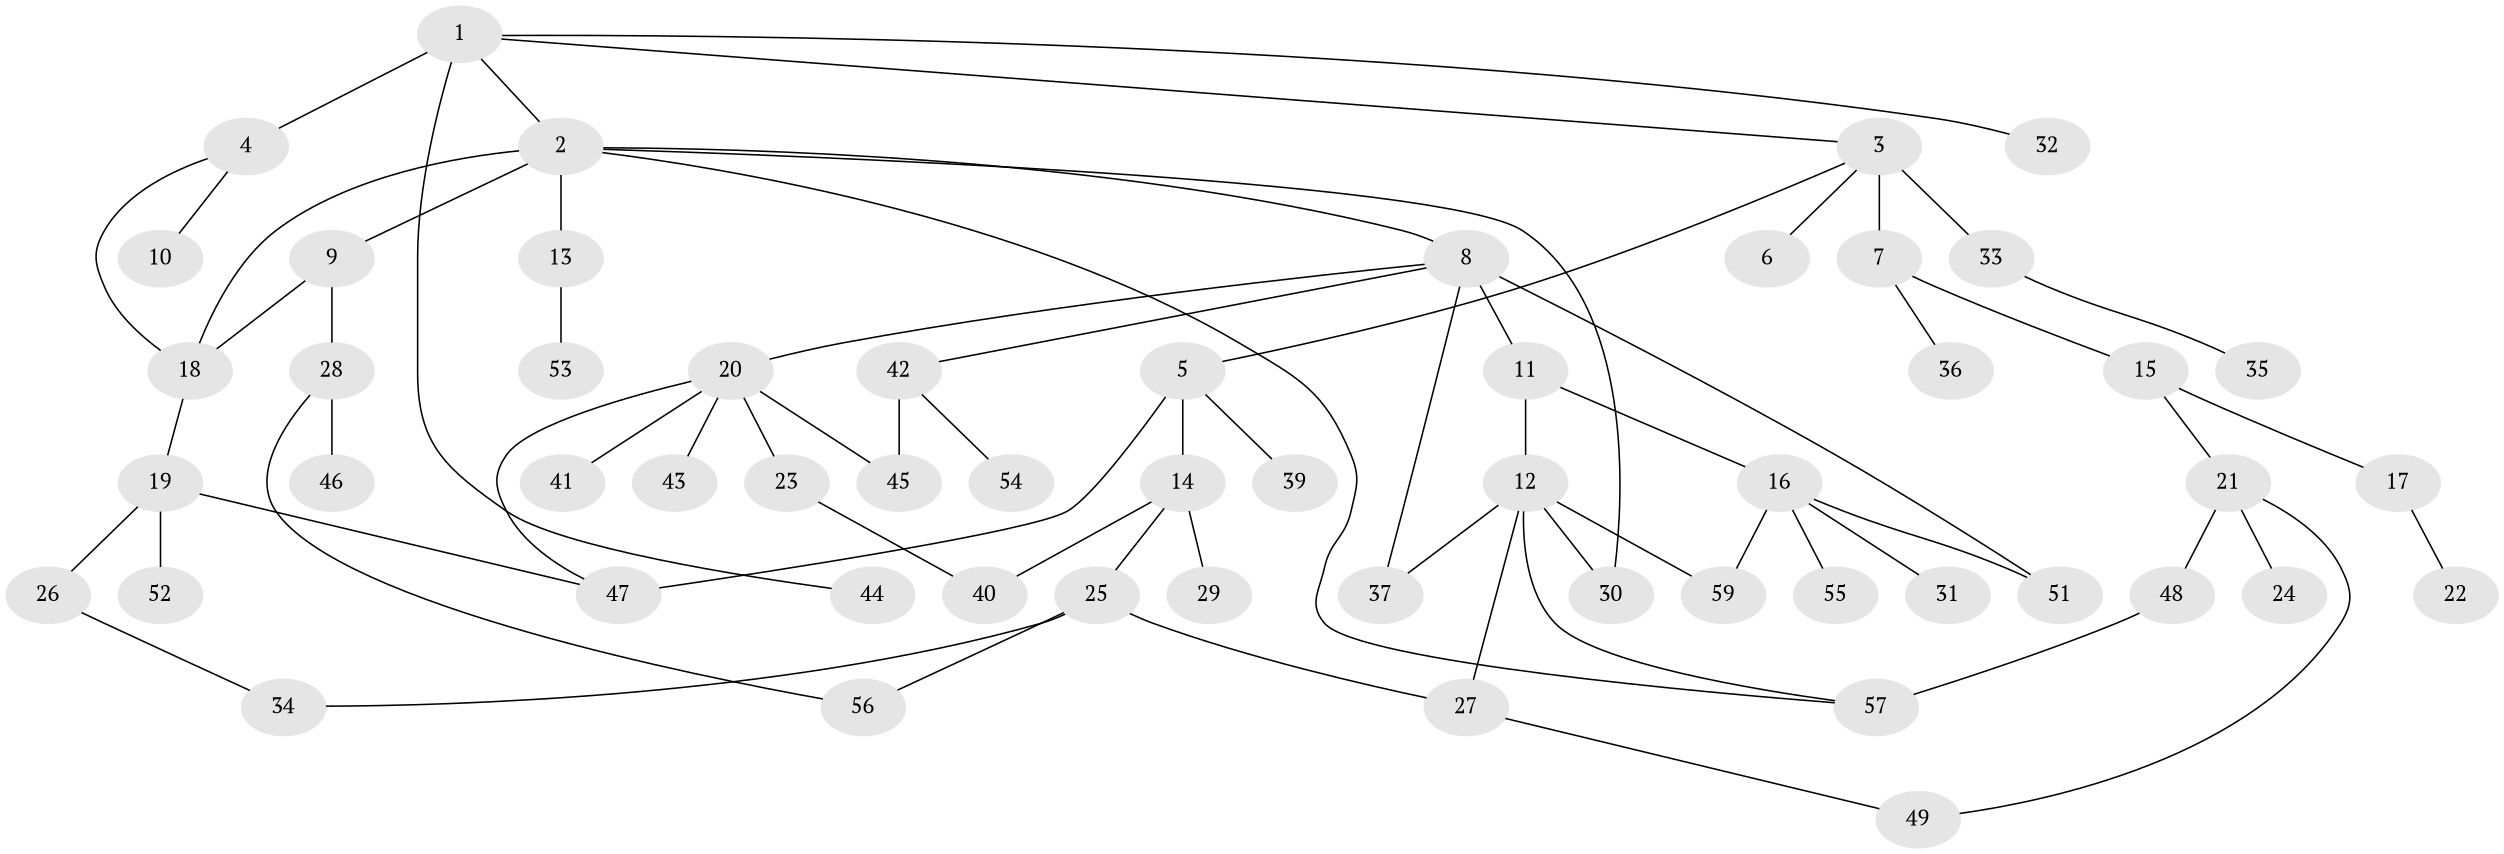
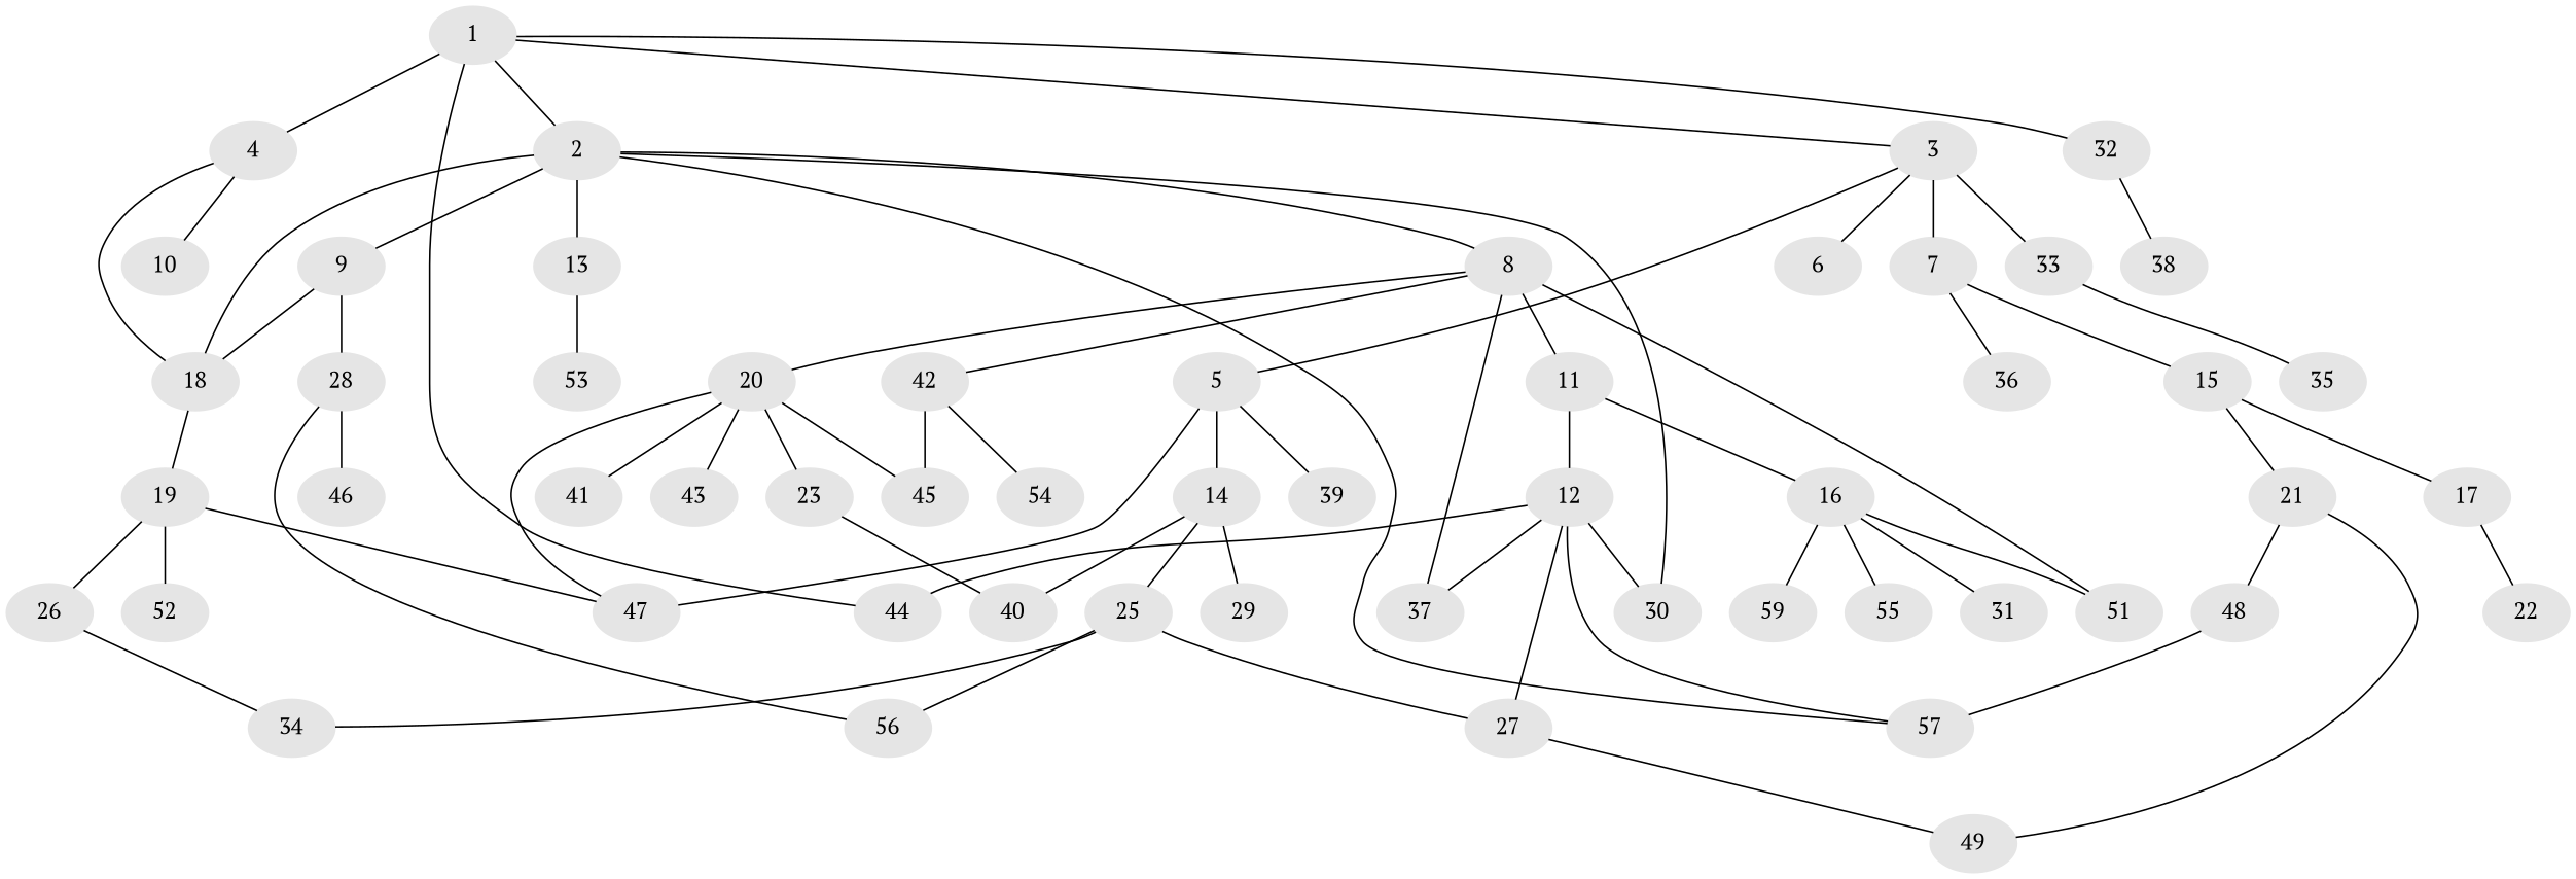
  graph {
    fontname="PT Serif"
    node [color=gray90 fontname="PT Serif" style=filled]
    edge [fontname="PT Serif" weight=1.0]
    1
    2
    3
    4
    32
    44
    8
    9
    13
    18
    30
    57
    5
    6
    7
    33
    10
+   38
    11
    20
    37
    42
    51
    28
    53
    19
    14
    39
    47
    15
    36
    35
    25
    29
    40
    17
    21
    12
    16
    23
    41
    43
    45
    54
    46
    56
    27
    31
    n49 [label=59]
    55
    49
    34
    22
-   24
    48
    26
    52
    1 -- 2
    1 -- 3
    1 -- 4 [weight=2.0]
    1 -- 32
    1 -- 44
    2 -- 8
    2 -- 9
    2 -- 13
    2 -- 18
    2 -- 30
    2 -- 57
    3 -- 5
    3 -- 6
    3 -- 7 [weight=4.0]
    3 -- 33
    4 -- 18
    4 -- 10
+   32 -- 38
    8 -- 11
    8 -- 20
    8 -- 37
    8 -- 42
    8 -- 51
    9 -- 18
    9 -- 28
    13 -- 53
    18 -- 19
    5 -- 14
    5 -- 39
    5 -- 47 [weight=2.0]
    7 -- 15
    7 -- 36
    33 -- 35
    11 -- 12
    11 -- 16
    20 -- 47
    20 -- 23
    20 -- 41
    20 -- 43
    20 -- 45
    42 -- 45 [weight=4.0]
    42 -- 54
    28 -- 46
    28 -- 56
    19 -- 47
    19 -- 26
    19 -- 52
    14 -- 25
    14 -- 29
    14 -- 40 [weight=2.0]
    15 -- 17
    15 -- 21
    25 -- 56
    25 -- 27
    25 -- 34
    17 -- 22
    21 -- 49
-   21 -- 24
    21 -- 48
-   12 -- n49 [weight=2.0]
+   12 -- 44 [weight=2.0]
    12 -- 30
    12 -- 57
    12 -- 37
    12 -- 27
    16 -- 51
    16 -- 31
    16 -- n49
    16 -- 55
    23 -- 40
    27 -- 49
    48 -- 57 [weight=2.0]
    26 -- 34
  }
